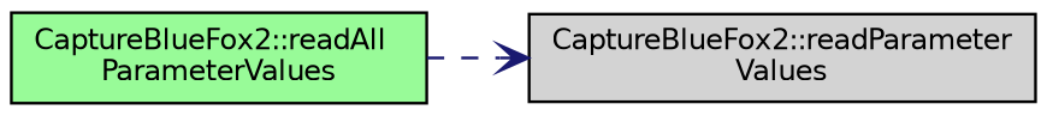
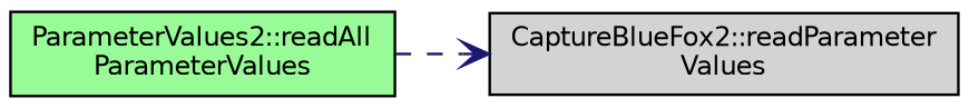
  digraph {
    rankdir=LR
    node [color=black fontname=Helvetica fontsize=10 shape=record style=filled]
-   n1 [fillcolor=palegreen fontcolor=black height=0.2 label="CaptureBlueFox2::readAll\lParameterValues" width=0.4]
+   n1 [fillcolor=palegreen fontcolor=black height=0.2 label="ParameterValues2::readAll\lParameterValues" width=0.4]
    n2 [fillcolor=lightgrey height=0.2 label="CaptureBlueFox2::readParameter\lValues" width=0.4]
    n1 -> n2 [color=midnightblue fontname=Helvetica fontsize=10 labelfontname=Helvetica labelfontsize=10 style=dashed arrowhead=vee]
  }
